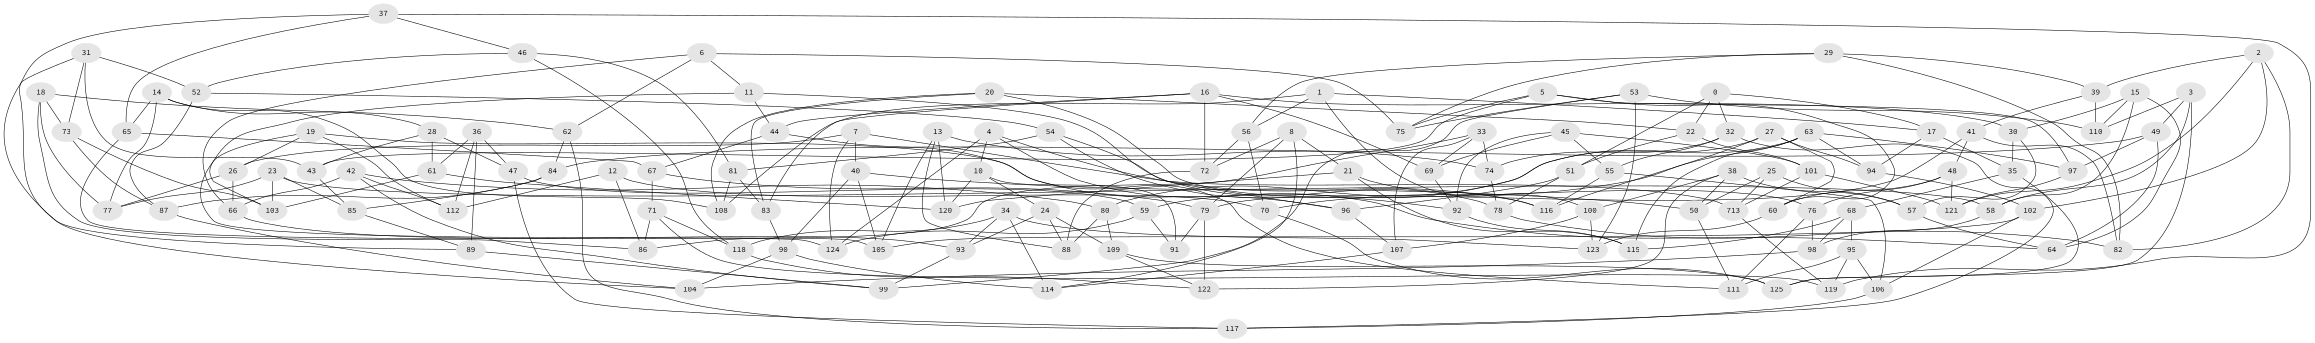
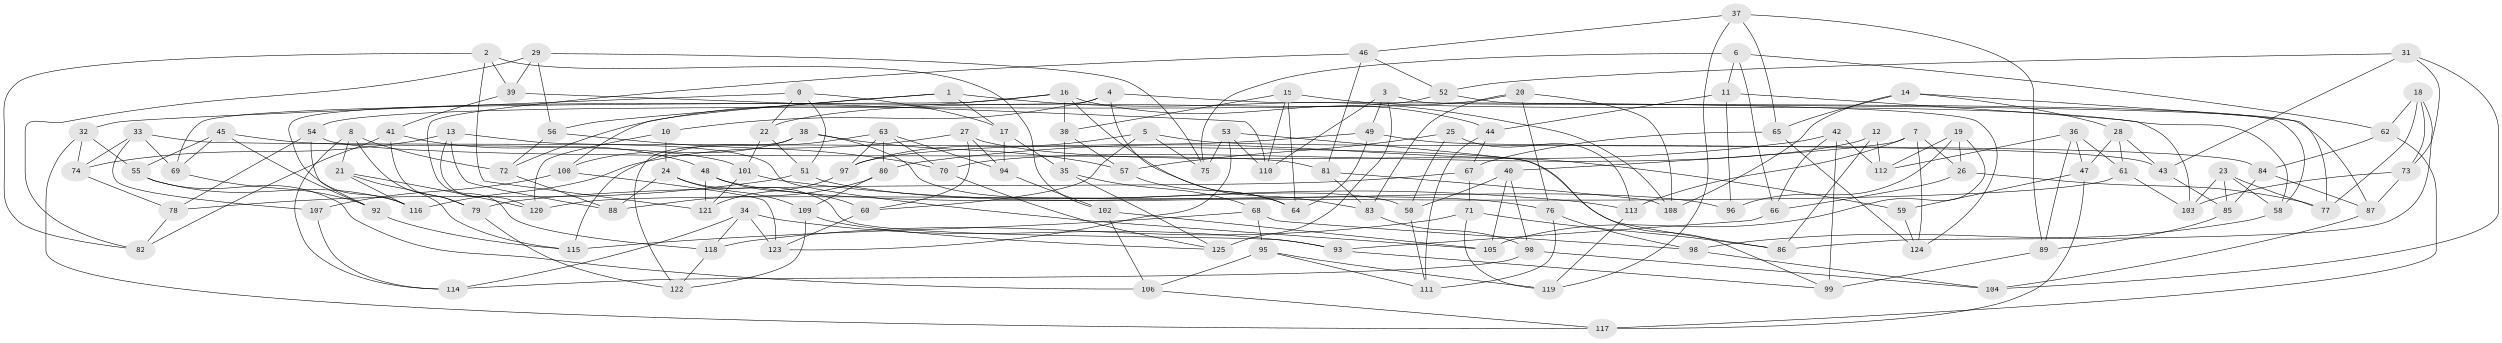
  graph {
    fontname="Source Code Pro"
    node [color=gray90 fontname="Source Code Pro" style=filled]
    edge [fontname="Source Code Pro"]
    1
    17
    56
    100
    108
    94
    35
    72
    70
    107
    123
    2
    39
    82
    102
    121
    110
    41
    105
    106
    3
    49
    58
    125
    64
    97
    84
    98
    4
    10
    116
    124
-   91
    24
    120
    5
    43
    60
    75
    85
    6
    11
    62
    66
    44
    96
    103
    117
    93
    7
    26
    40
-   113 [label=713]
+   113
    77
    50
    90
    119
    8
    21
    114
    79
    115
    88
    n64 [label=0]
    22
    32
    51
    101
    74
    55
    78
    109
    67
    111
    12
    86
    112
    13
    14
    28
    65
    47
    61
    15
    30
    57
    16
    69
    83
    92
    68
    18
    73
    87
    19
    20
    76
    23
    89
    99
    122
    25
    27
    59
    29
    31
    52
    104
    54
    33
    34
    118
    95
    36
    37
    46
    81
    38
    48
    42
    80
    71
    45
    53
    63
    1 -- 17
    1 -- 56
    1 -- 100
    1 -- 108
    17 -- 94
    17 -- 35
    56 -- 72
    56 -- 70
    100 -- 107
    100 -- 123
    94 -- 102
    35 -- 125
    35 -- 68
    72 -- 88
    70 -- 125
    107 -- 114
    2 -- 39
    2 -- 82
    2 -- 102
    2 -- 121
    39 -- 110
    39 -- 41
    102 -- 105
    102 -- 106
    41 -- 82
    41 -- 79
    41 -- 48
    106 -- 117
    3 -- 110
    3 -- 49
    3 -- 58
    3 -- 125
    49 -- 64
    49 -- 97
    49 -- 84
    58 -- 98
    97 -- 121
    84 -- 85
    84 -- 87
    98 -- 104
    4 -- 64
    4 -- 10
    4 -- 116
    4 -- 124
-   10 -- 91
    10 -- 24
    10 -- 120
    24 -- 93
    24 -- 88
    24 -- 109
    5 -- 97
    5 -- 43
    5 -- 60
    5 -- 75
    43 -- 85
    60 -- 123
    85 -- 89
    6 -- 75
    6 -- 11
    6 -- 62
    6 -- 66
    11 -- 44
    11 -- 96
    11 -- 103
    62 -- 84
    62 -- 117
    66 -- 93
    44 -- 67
    44 -- 111
-   96 -- 107
    93 -- 99
    7 -- 124
    7 -- 26
    7 -- 40
    7 -- 113
    26 -- 66
    26 -- 77
    40 -- 105
    40 -- 50
    40 -- 90
    113 -- 119
    50 -- 111
    90 -- 114
    90 -- 104
    8 -- 72
    8 -- 21
    8 -- 114
    8 -- 79
    21 -- 116
    21 -- 120
    21 -- 115
-   79 -- 91
    79 -- 122
    n64 -- 17
    n64 -- 22
    n64 -- 32
    n64 -- 51
    22 -- 51
    22 -- 101
    32 -- 117
    32 -- 74
    32 -- 55
    51 -- 96
    51 -- 78
    101 -- 121
    101 -- 113
    74 -- 78
    55 -- 106
    55 -- 116
    78 -- 82
    109 -- 125
    109 -- 122
    67 -- 79
    67 -- 71
    12 -- 70
    12 -- 86
    12 -- 112
    13 -- 105
    13 -- 120
    13 -- 88
    13 -- 74
    14 -- 108
    14 -- 77
    14 -- 28
    14 -- 65
    28 -- 43
    28 -- 47
    28 -- 61
    65 -- 124
    65 -- 67
    47 -- 117
    47 -- 59
    61 -- 120
    61 -- 103
    15 -- 110
    15 -- 58
    15 -- 64
    15 -- 30
    30 -- 35
    30 -- 57
    57 -- 64
    16 -- 72
    16 -- 44
    16 -- 30
    16 -- 69
    16 -- 83
    69 -- 92
    83 -- 90
    92 -- 115
    68 -- 98
    68 -- 115
    68 -- 95
    18 -- 62
    18 -- 77
    18 -- 86
    18 -- 73
    73 -- 103
    73 -- 87
    87 -- 104
    19 -- 105
    19 -- 96
    19 -- 26
    19 -- 112
    20 -- 108
    20 -- 22
    20 -- 83
    20 -- 76
    76 -- 98
    76 -- 111
    23 -- 58
    23 -- 85
    23 -- 103
    23 -- 77
    89 -- 99
    25 -- 113
    25 -- 50
    25 -- 57
    27 -- 94
    27 -- 116
    27 -- 60
    27 -- 59
    59 -- 124
-   59 -- 91
    29 -- 56
    29 -- 39
    29 -- 82
    29 -- 75
    31 -- 43
    31 -- 73
    31 -- 52
    31 -- 104
    52 -- 87
    52 -- 54
    54 -- 78
    54 -- 92
    54 -- 81
    33 -- 107
    33 -- 74
    33 -- 86
    33 -- 69
    34 -- 123
    34 -- 93
    34 -- 114
    34 -- 118
    118 -- 122
    95 -- 106
    95 -- 119
    95 -- 111
    36 -- 112
    36 -- 47
    36 -- 61
    36 -- 89
    37 -- 119
    37 -- 65
    37 -- 89
    37 -- 46
    46 -- 52
    46 -- 118
    46 -- 81
    81 -- 108
    81 -- 83
    38 -- 100
    38 -- 50
    38 -- 57
    38 -- 122
    48 -- 121
    48 -- 60
    48 -- 76
    42 -- 66
    42 -- 112
    42 -- 99
    42 -- 80
    80 -- 88
    80 -- 109
    71 -- 119
    71 -- 86
    71 -- 118
    45 -- 101
    45 -- 55
    45 -- 69
    45 -- 92
    53 -- 123
    53 -- 110
    53 -- 75
    53 -- 99
    63 -- 94
    63 -- 70
    63 -- 97
    63 -- 115
    63 -- 80
  }
